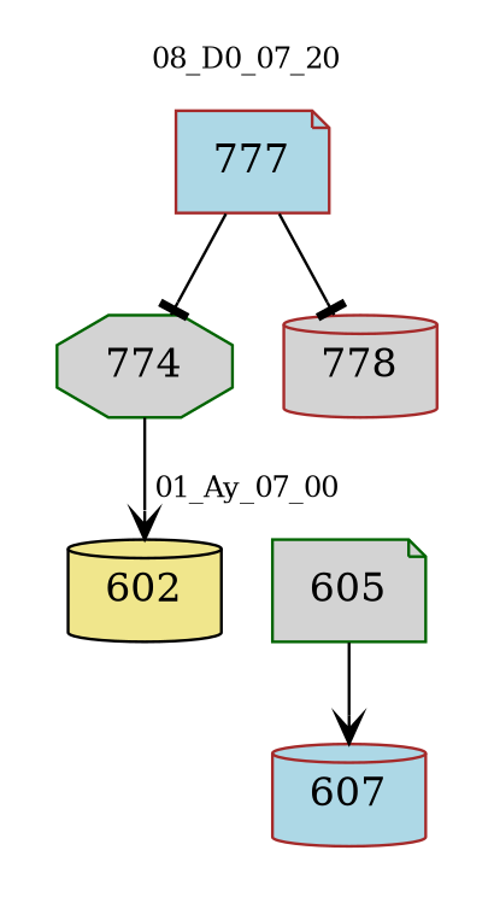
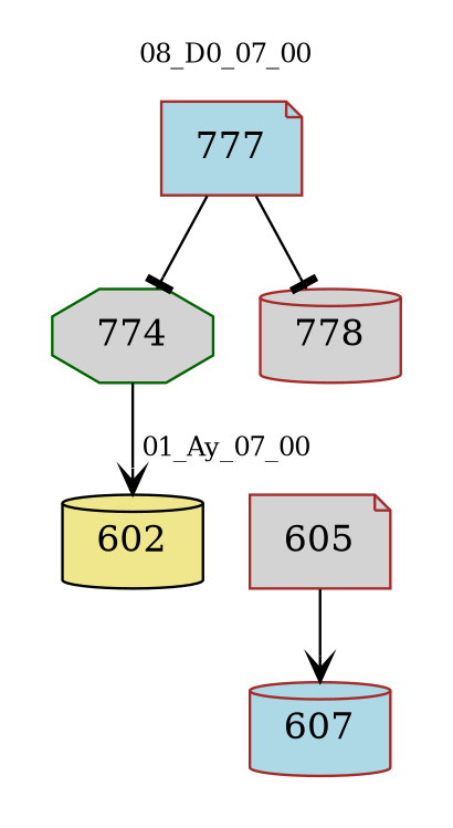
  digraph {
    node [color=brown fillcolor=lightgrey shape=cylinder style=filled]
    edge [arrowhead=vee color=black]
-   n1 [color=darkgreen label=605 shape=note]
+   n1 [label=605 shape=note]
    n2 [color=black fillcolor=khaki label=602]
    n3 [fillcolor=lightblue label=607]
    n4 [fillcolor=lightblue label=777 shape=note]
    n5 [color=darkgreen label=774 shape=octagon]
    n6 [label=778]
    subgraph cluster_1 {
      color=white
      fontsize=10
      label="01_Ay_07_00"
      n1
      n2
      n3
    }
    subgraph cluster_2 {
      color=white
      fontsize=10
-     label="08_D0_07_20"
+     label="08_D0_07_00"
      n4
      n5
      n6
    }
    n1 -> n3
    n4 -> n5 [arrowhead=tee]
    n4 -> n6 [arrowhead=tee]
    n5 -> n2
  }
